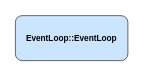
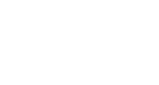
  <mxCell id="0" />
  <mxCell id="1" parent="0" />
- <mxCell id="2" value="&lt;b&gt;&lt;font color=&quot;#000000&quot;&gt;EventLoop::EventLoop&lt;/font&gt;&lt;/b&gt;" style="rounded=1;whiteSpace=wrap;html=1;fontSize=11;fillColor=#cce5ff;strokeColor=#36393d;shadow=0;glass=0;" vertex="1" parent="1"><mxGeometry x="20" y="20" width="150" height="60" as="geometry" /></mxCell>
